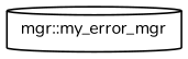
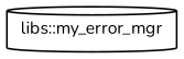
  digraph {
    rankdir=TB
    fontname=Nunito
-   n1 [color=black fillcolor=white fontname=Nunito fontsize=10 height=0.2 label="mgr::my_error_mgr" shape=cylinder style=filled width=0.4]
+   n1 [color=black fillcolor=white fontname=Nunito fontsize=10 height=0.2 label="libs::my_error_mgr" shape=cylinder style=filled width=0.4]
  }
